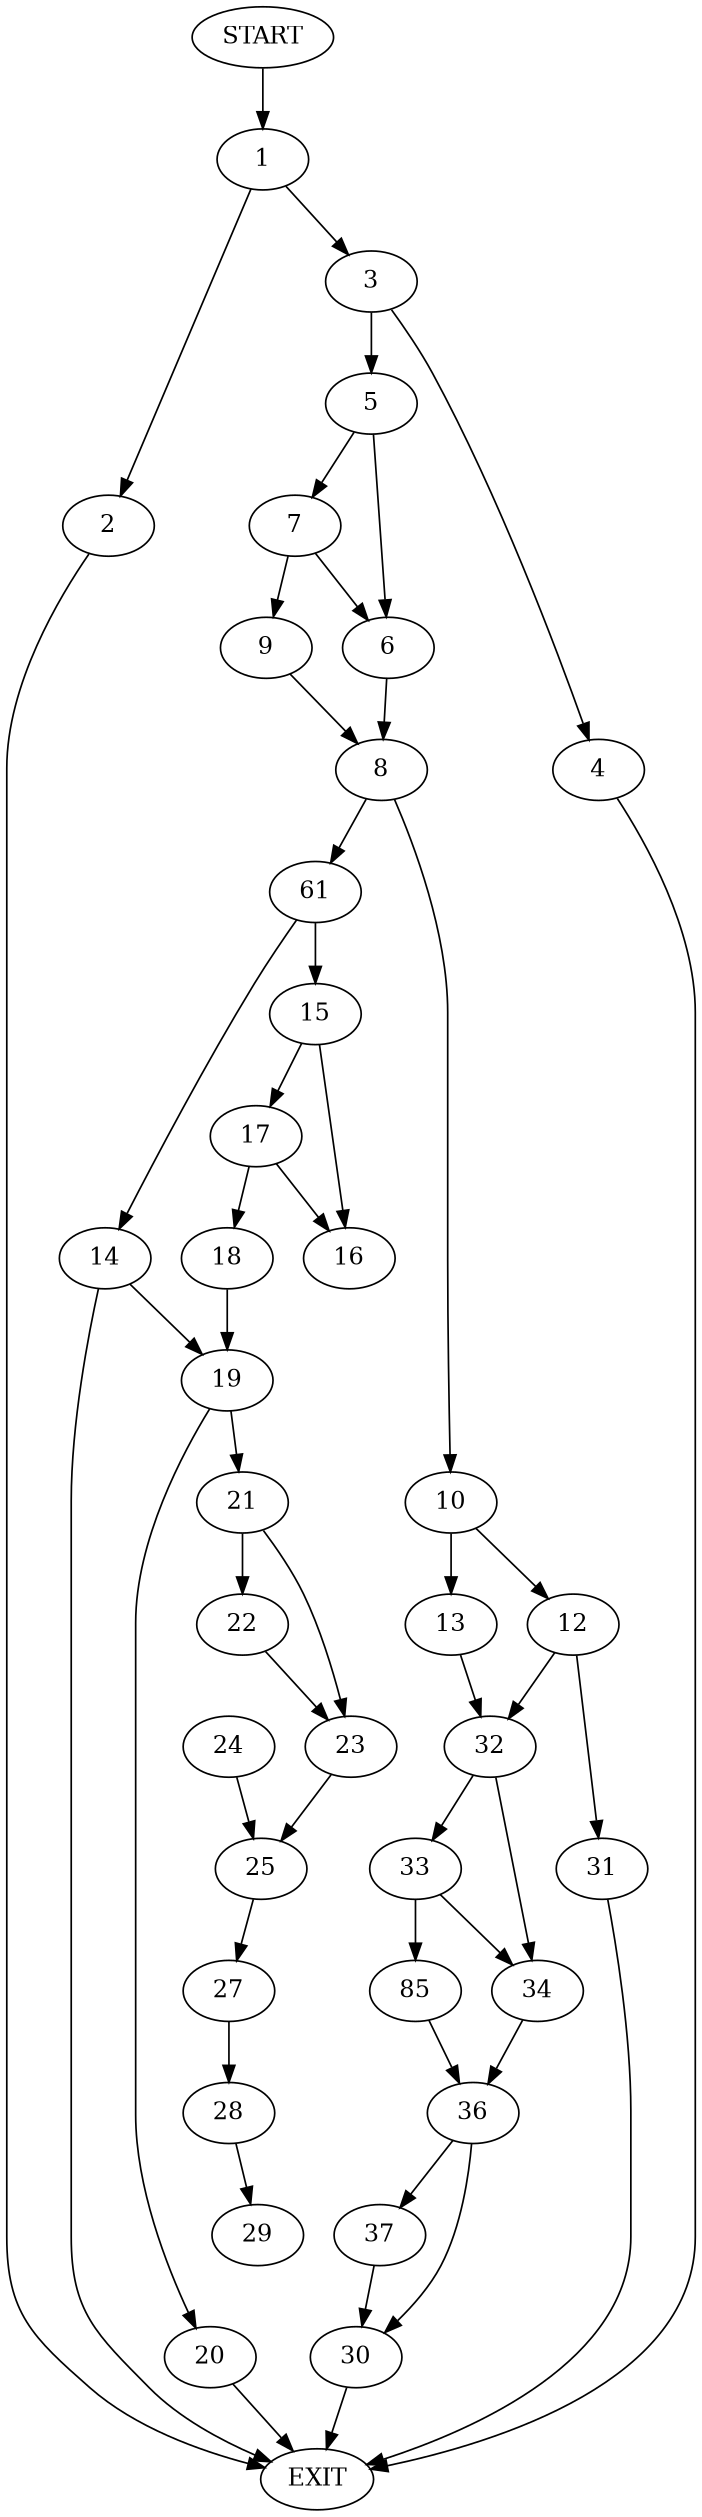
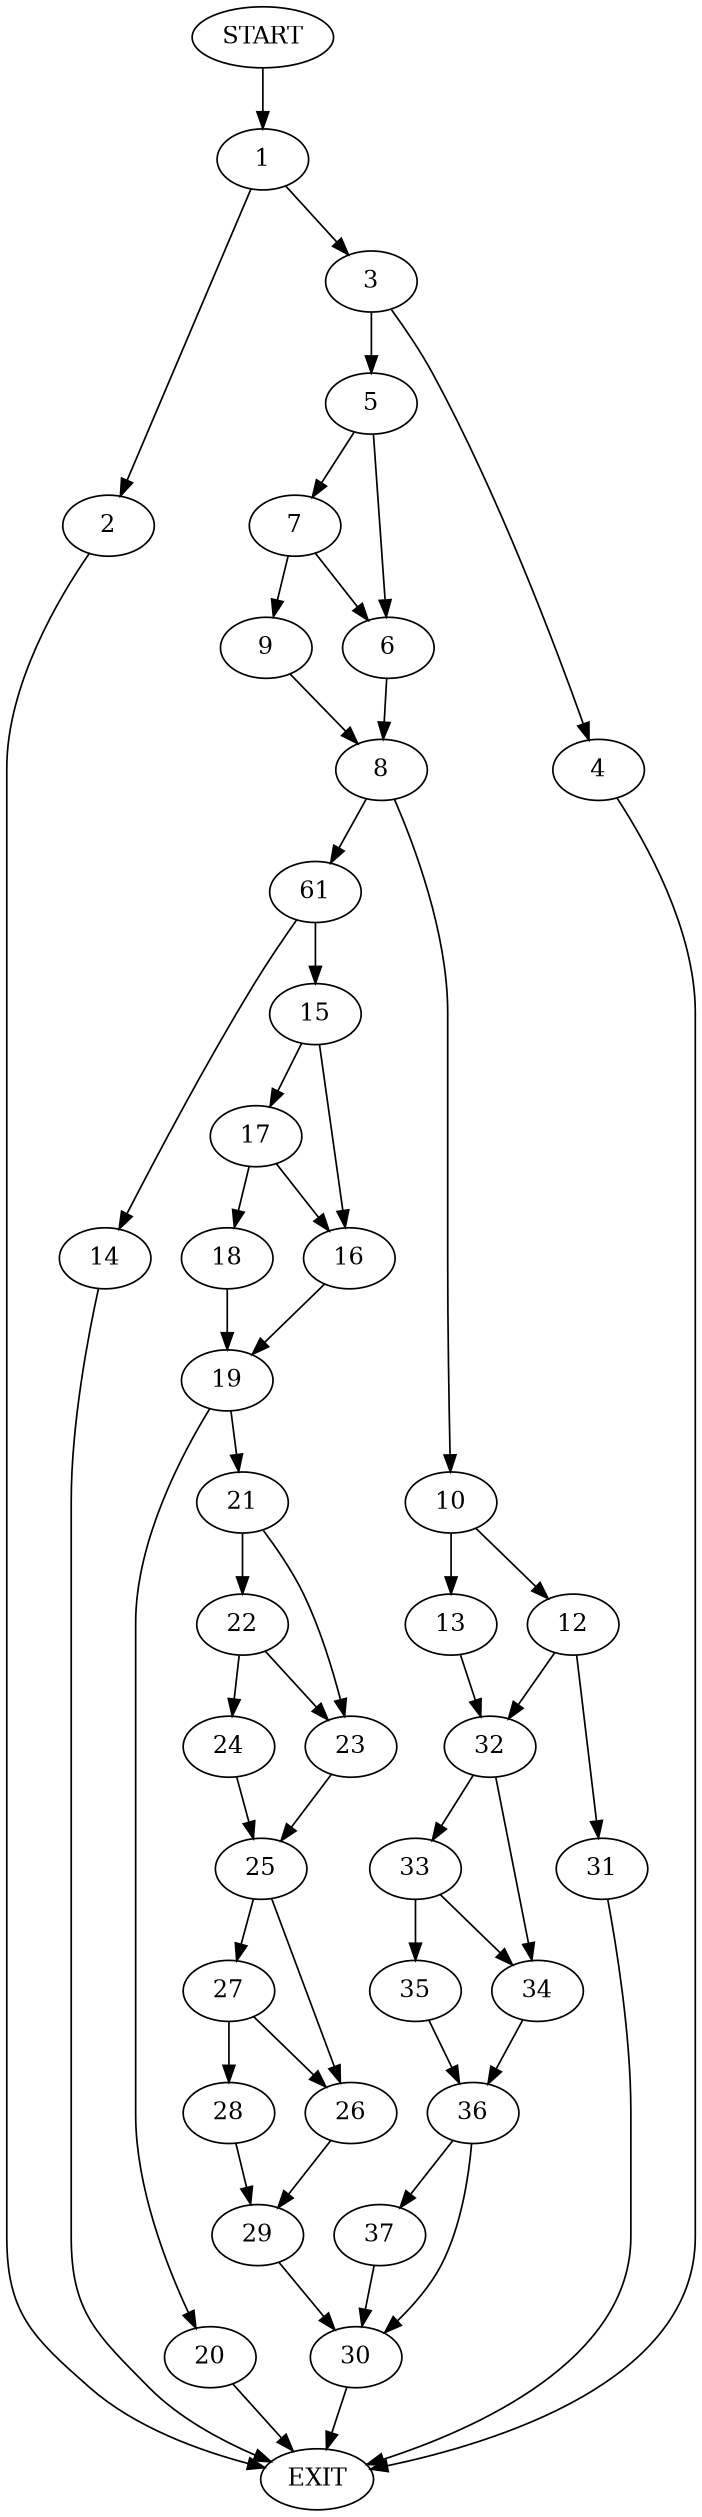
  digraph {
    n1 [label=START]
    1
    2
    3
    n5 [label=EXIT]
    4
    5
    6
    7
    8
    9
    10
    n13 [label=61]
    12
    13
    14
    15
    31
    32
    16
    17
    33
    34
    19
    18
    20
    21
    22
    23
    24
    25
+   26
    27
    29
    28
    30
-   35 [label=85]
+   35
    36
    37
    n1 -> 1
    1 -> 2
    1 -> 3
    2 -> n5
    3 -> 4
    3 -> 5
    4 -> n5
    5 -> 6
    5 -> 7
    6 -> 8
    7 -> 6
    7 -> 9
    8 -> 10
    8 -> n13
    9 -> 8
    10 -> 12
    10 -> 13
    n13 -> 14
    n13 -> 15
    12 -> 31
    12 -> 32
    13 -> 32
    14 -> n5
    15 -> 16
    15 -> 17
    31 -> n5
    32 -> 33
    32 -> 34
-   14 -> 19
+   16 -> 19
    17 -> 16
    17 -> 18
    33 -> 34
    33 -> 35
    34 -> 36
    19 -> 20
    19 -> 21
    18 -> 19
    20 -> n5
    21 -> 22
    21 -> 23
    22 -> 23
+   22 -> 24
    23 -> 25
    24 -> 25
+   25 -> 26
    25 -> 27
+   26 -> 29
+   27 -> 26
    27 -> 28
+   29 -> 30
    28 -> 29
    30 -> n5
    35 -> 36
    36 -> 30
    36 -> 37
    37 -> 30
  }
